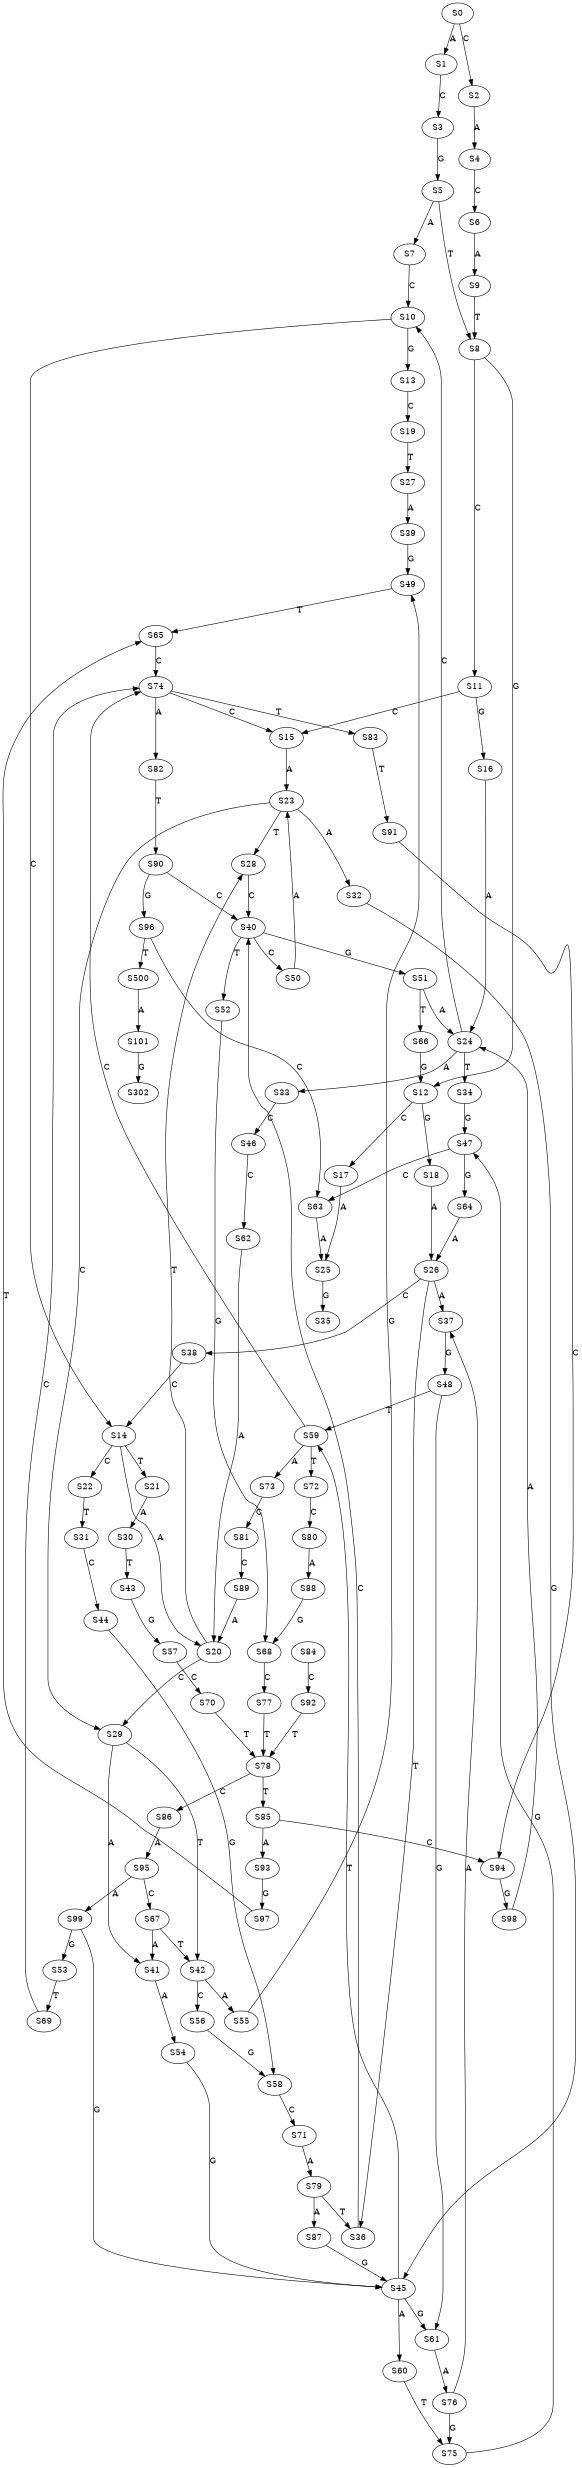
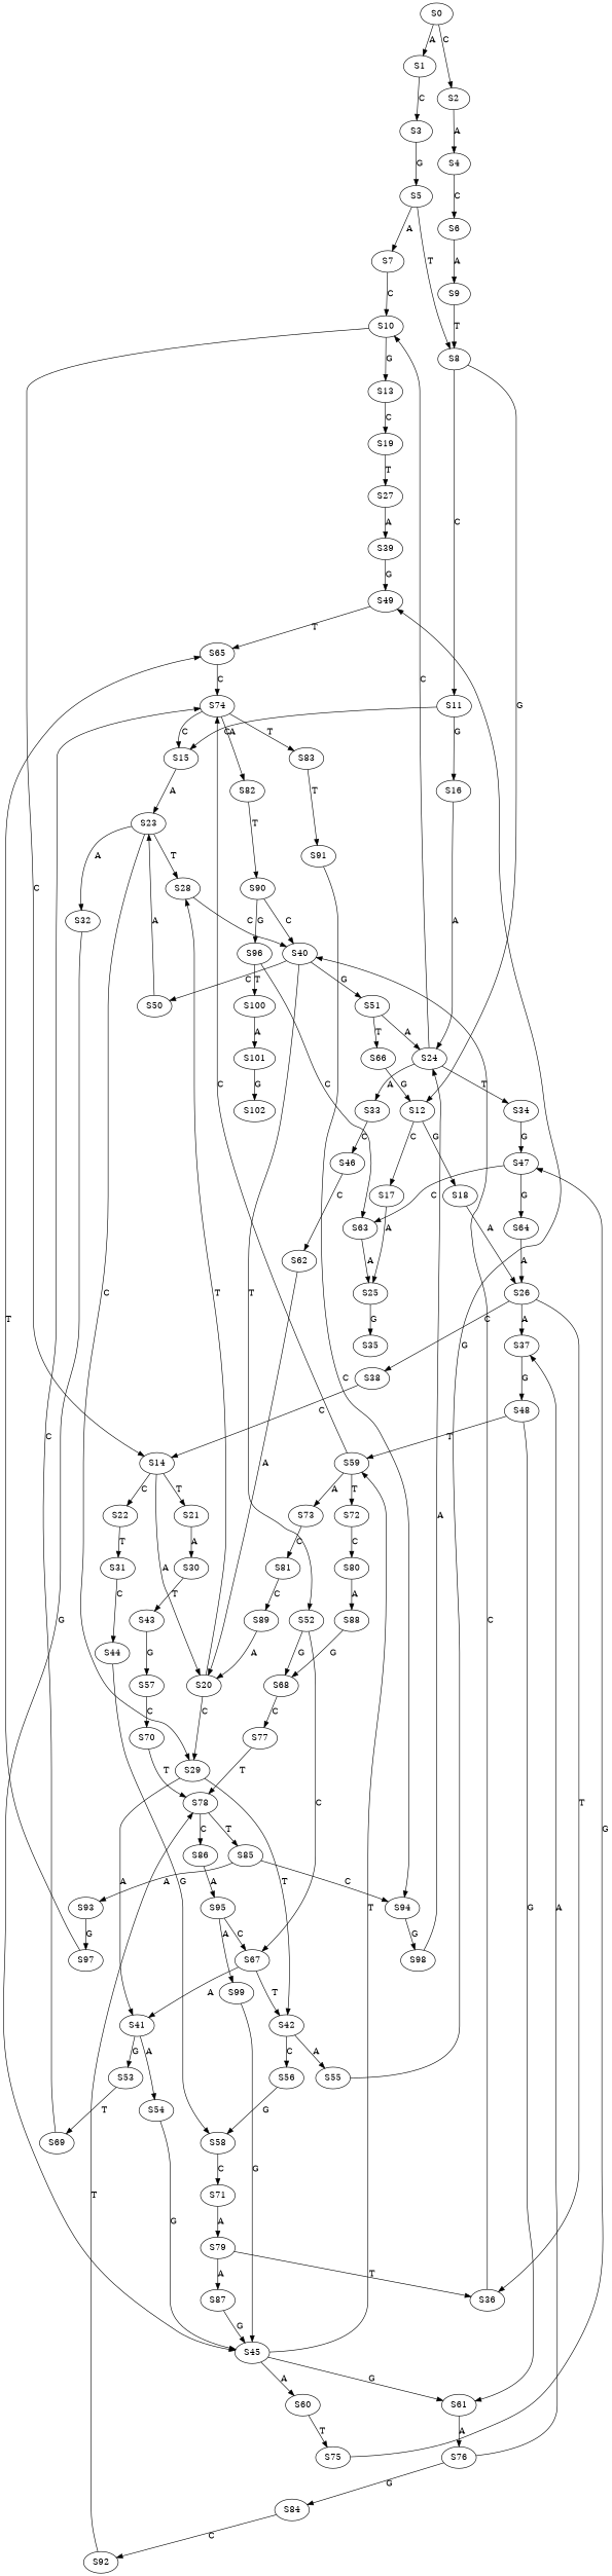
  strict digraph {
    S0
    S1
    S2
    S3
    S4
    S5
    S6
    S7
    S8
    S9
    S10
    S11
    S12
    S13
    S14
    S15
    S16
    S17
    S18
    S19
    S20
    S21
    S22
    S23
    S24
    S25
    S26
    S27
    S28
    S29
    S30
    S31
    S32
    S33
    S34
    S35
    S36
    S37
    S38
    S39
    S40
    S41
    S42
    S43
    S44
    S45
    S46
    S47
    S48
    S49
    S50
    S51
    S52
    S53
    S54
    S55
    S56
    S57
    S58
    S59
    S60
    S61
    S62
    S63
    S64
    S65
    S66
    S67
    S68
    S69
    S70
    S71
    S72
    S73
    S74
    S75
    S76
    S77
    S78
    S79
    S80
    S81
    S82
    S83
    S84
    S85
    S86
    S87
    S88
    S89
    S90
    S91
    S92
    S93
    S94
    S95
    S96
    S97
    S98
    S99
-   S100 [label=S500]
+   S100
    S101
-   S102 [label=S302]
+   S102
    S0 -> S1 [label=A]
    S0 -> S2 [label=C]
    S1 -> S3 [label=C]
    S2 -> S4 [label=A]
    S3 -> S5 [label=G]
    S4 -> S6 [label=C]
    S5 -> S7 [label=A]
    S5 -> S8 [label=T]
    S6 -> S9 [label=A]
    S7 -> S10 [label=C]
    S8 -> S11 [label=C]
    S8 -> S12 [label=G]
    S9 -> S8 [label=T]
    S10 -> S13 [label=G]
    S10 -> S14 [label=C]
    S11 -> S15 [label=C]
    S11 -> S16 [label=G]
    S12 -> S17 [label=C]
    S12 -> S18 [label=G]
    S13 -> S19 [label=C]
    S14 -> S20 [label=A]
    S14 -> S21 [label=T]
    S14 -> S22 [label=C]
    S15 -> S23 [label=A]
    S16 -> S24 [label=A]
    S17 -> S25 [label=A]
    S18 -> S26 [label=A]
    S19 -> S27 [label=T]
    S20 -> S28 [label=T]
    S20 -> S29 [label=C]
    S21 -> S30 [label=A]
    S22 -> S31 [label=T]
    S23 -> S28 [label=T]
    S23 -> S29 [label=C]
    S23 -> S32 [label=A]
    S24 -> S10 [label=C]
    S24 -> S33 [label=A]
    S24 -> S34 [label=T]
    S25 -> S35 [label=G]
    S26 -> S36 [label=T]
    S26 -> S37 [label=A]
    S26 -> S38 [label=C]
    S27 -> S39 [label=A]
    S28 -> S40 [label=C]
    S29 -> S41 [label=A]
    S29 -> S42 [label=T]
    S30 -> S43 [label=T]
    S31 -> S44 [label=C]
    S32 -> S45 [label=G]
    S33 -> S46 [label=C]
    S34 -> S47 [label=G]
    S36 -> S40 [label=C]
    S37 -> S48 [label=G]
    S38 -> S14 [label=C]
    S39 -> S49 [label=G]
    S40 -> S50 [label=C]
    S40 -> S51 [label=G]
    S40 -> S52 [label=T]
-   S99 -> S53 [label=G]
+   S41 -> S53 [label=G]
    S41 -> S54 [label=A]
    S42 -> S55 [label=A]
    S42 -> S56 [label=C]
    S43 -> S57 [label=G]
    S44 -> S58 [label=G]
    S45 -> S59 [label=T]
    S45 -> S60 [label=A]
    S45 -> S61 [label=G]
    S46 -> S62 [label=C]
    S47 -> S63 [label=C]
    S47 -> S64 [label=G]
    S48 -> S59 [label=T]
    S48 -> S61 [label=G]
    S49 -> S65 [label=T]
    S50 -> S23 [label=A]
    S51 -> S24 [label=A]
    S51 -> S66 [label=T]
+   S52 -> S67 [label=C]
    S52 -> S68 [label=G]
    S53 -> S69 [label=T]
    S54 -> S45 [label=G]
    S55 -> S49 [label=G]
    S56 -> S58 [label=G]
    S57 -> S70 [label=C]
    S58 -> S71 [label=C]
    S59 -> S72 [label=T]
    S59 -> S73 [label=A]
    S59 -> S74 [label=C]
    S60 -> S75 [label=T]
    S61 -> S76 [label=A]
    S62 -> S20 [label=A]
    S63 -> S25 [label=A]
    S64 -> S26 [label=A]
    S65 -> S74 [label=C]
    S66 -> S12 [label=G]
    S67 -> S41 [label=A]
    S67 -> S42 [label=T]
    S68 -> S77 [label=C]
    S69 -> S74 [label=C]
    S70 -> S78 [label=T]
    S71 -> S79 [label=A]
    S72 -> S80 [label=C]
    S73 -> S81 [label=C]
    S74 -> S15 [label=C]
    S74 -> S82 [label=A]
    S74 -> S83 [label=T]
    S75 -> S47 [label=G]
    S76 -> S37 [label=A]
-   S76 -> S75 [label=G]
+   S76 -> S84 [label=G]
    S77 -> S78 [label=T]
    S78 -> S85 [label=T]
    S78 -> S86 [label=C]
    S79 -> S36 [label=T]
    S79 -> S87 [label=A]
    S80 -> S88 [label=A]
    S81 -> S89 [label=C]
    S82 -> S90 [label=T]
    S83 -> S91 [label=T]
    S84 -> S92 [label=C]
    S85 -> S93 [label=A]
    S85 -> S94 [label=C]
    S86 -> S95 [label=A]
    S87 -> S45 [label=G]
    S88 -> S68 [label=G]
    S89 -> S20 [label=A]
    S90 -> S40 [label=C]
    S90 -> S96 [label=G]
    S91 -> S94 [label=C]
    S92 -> S78 [label=T]
    S93 -> S97 [label=G]
    S94 -> S98 [label=G]
    S95 -> S67 [label=C]
    S95 -> S99 [label=A]
    S96 -> S63 [label=C]
    S96 -> S100 [label=T]
    S97 -> S65 [label=T]
    S98 -> S24 [label=A]
    S99 -> S45 [label=G]
    S100 -> S101 [label=A]
    S101 -> S102 [label=G]
  }
